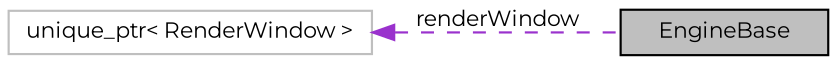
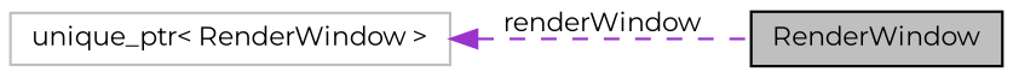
  digraph {
    rankdir=LR
    fontname=Montserrat
    node [fontname=Montserrat fontsize=10 shape=record style=filled]
-   n1 [color=black fillcolor=grey75 fontcolor=black height=0.2 label=EngineBase width=0.4]
+   n1 [color=black fillcolor=grey75 fontcolor=black height=0.2 label=RenderWindow width=0.4]
    n2 [color=grey75 fillcolor=white height=0.2 label="unique_ptr\< RenderWindow \>" width=0.4]
    n2 -> n1 [color=darkorchid3 dir=back fontname=Montserrat fontsize=10 label=" renderWindow" labelfontname=Helvetica labelfontsize=10 style=dashed]
  }
